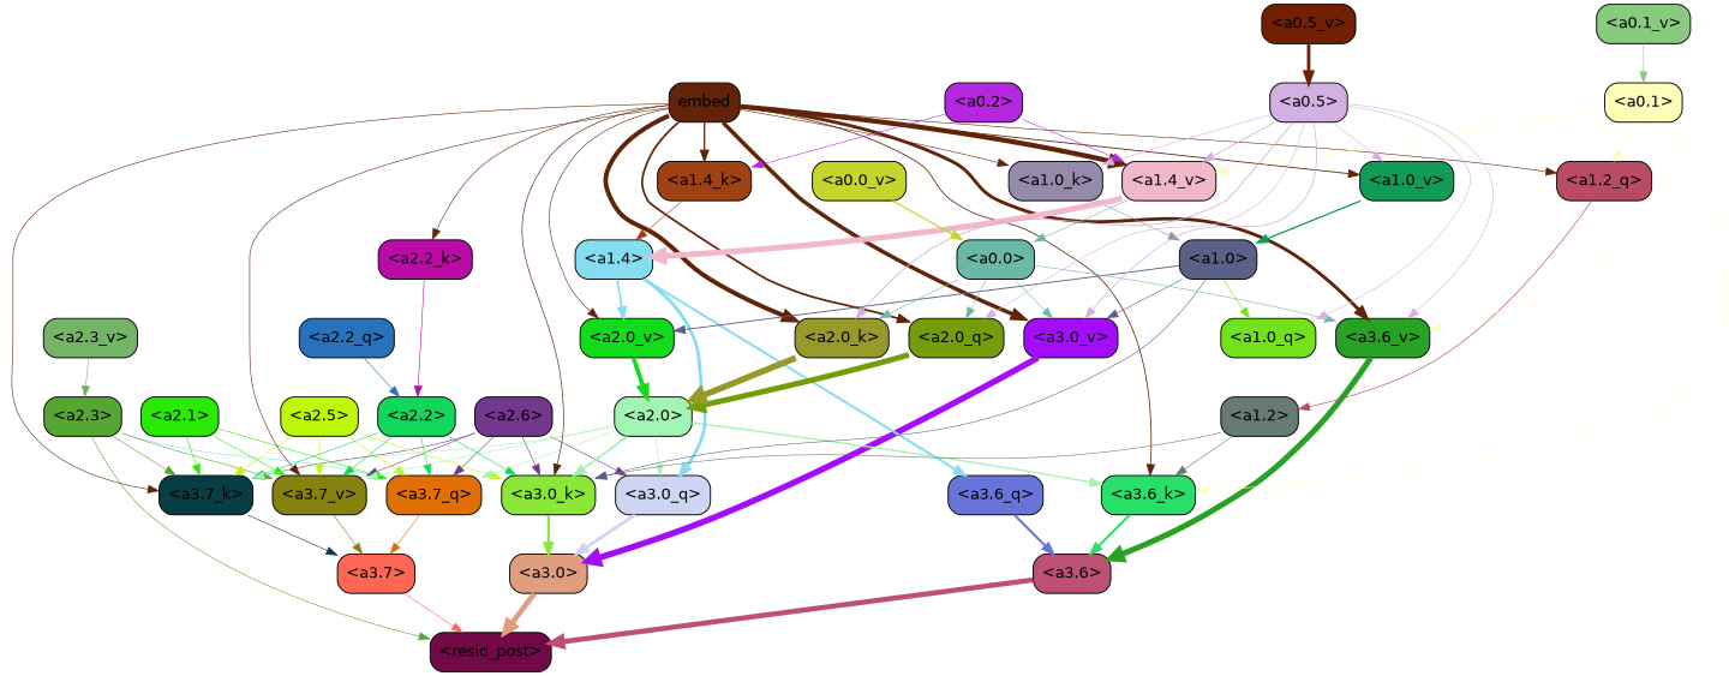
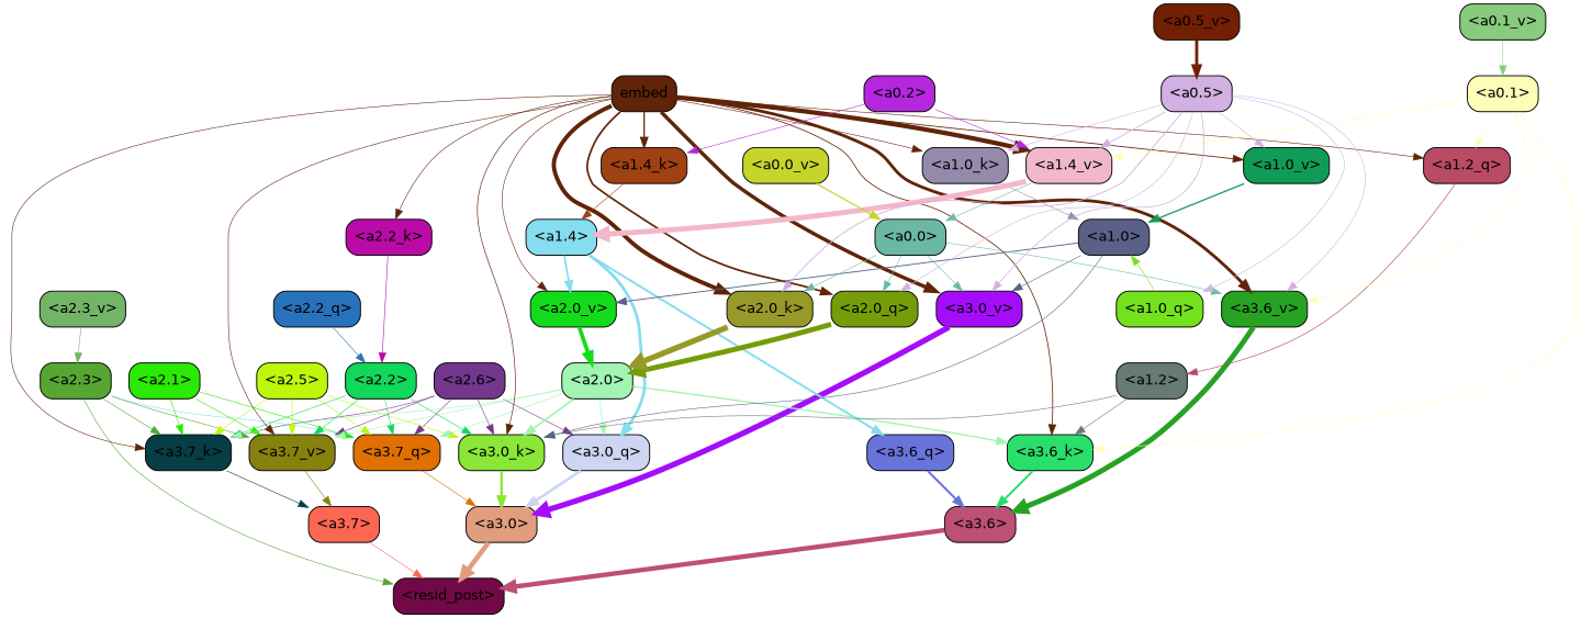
  strict digraph {
    splines=true
    node [color=black fontname=Helvetica shape=box style="filled, rounded"]
    edge [color="#612408" penwidth=0.6]
    "<a3.7>" [fillcolor="#fc6754"]
    "<resid_post>" [fillcolor="#720947"]
    "<a3.6>" [fillcolor="#bd5074"]
    "<a3.0>" [fillcolor="#e19e7e"]
    "<a2.3>" [fillcolor="#56a632"]
    "<a3.7_q>" [fillcolor="#e07003"]
    "<a3.7_k>" [fillcolor="#073d45"]
    "<a3.7_v>" [fillcolor="#85820e"]
    "<a3.6_q>" [fillcolor="#6974db"]
    "<a3.0_q>" [fillcolor="#cdd5f3"]
    "<a3.6_k>" [fillcolor="#2ade6a"]
    "<a3.0_k>" [fillcolor="#8ae738"]
    "<a3.6_v>" [fillcolor="#27a223"]
    "<a3.0_v>" [fillcolor="#a40df9"]
    "<a2.6>" [fillcolor="#73378d"]
    "<a2.5>" [fillcolor="#bdf80b"]
    "<a2.2>" [fillcolor="#11d85a"]
    "<a2.1>" [fillcolor="#2ae905"]
    "<a2.0>" [fillcolor="#a1f4b2"]
    "<a1.4>" [fillcolor="#86ddef"]
    "<a2.0_v>" [fillcolor="#12dc1a"]
    embed [fillcolor="#612408"]
    "<a2.0_q>" [fillcolor="#759c09"]
    "<a2.2_k>" [fillcolor="#bb0ba7"]
    "<a2.0_k>" [fillcolor="#979a29"]
    "<a1.2_q>" [fillcolor="#ba4b64"]
    "<a1.4_k>" [fillcolor="#a04113"]
    "<a1.0_k>" [fillcolor="#958aab"]
    "<a1.4_v>" [fillcolor="#f3b7ca"]
    "<a1.0_v>" [fillcolor="#109c57"]
    "<a1.2>" [fillcolor="#677a75"]
    "<a1.0>" [fillcolor="#5a6188"]
    "<a0.0>" [fillcolor="#6cb8a7"]
    "<a0.1>" [fillcolor="#fefdb8"]
    "<a0.5>" [fillcolor="#d2b0e2"]
    "<a1.0_q>" [fillcolor="#73e21c"]
    "<a2.2_q>" [fillcolor="#2772bb"]
    "<a2.3_v>" [fillcolor="#73b467"]
    "<a0.2>" [fillcolor="#b527df"]
    "<a0.5_v>" [fillcolor="#722003"]
    "<a0.1_v>" [fillcolor="#89cb7e"]
    "<a0.0_v>" [fillcolor="#c6d52c"]
    "<a3.7>" -> "<resid_post>" [color="#fc6754"]
    "<a3.6>" -> "<resid_post>" [color="#bd5074" penwidth=4.752790808677673]
    "<a3.0>" -> "<resid_post>" [color="#e19e7e" penwidth=4.897669434547424]
    "<a2.3>" -> "<resid_post>" [color="#56a632"]
    "<a2.3>" -> "<a3.7_q>" [color="#86ddef"]
    "<a2.3>" -> "<a3.7_k>" [color="#56a632"]
    "<a2.3>" -> "<a3.7_v>" [color="#56a632"]
-   "<a3.7_q>" -> "<a3.7>" [color="#e07003"]
+   "<a3.7_q>" -> "<a3.0>" [color="#e07003"]
    "<a3.7_k>" -> "<a3.7>" [color="#073d45"]
    "<a3.7_v>" -> "<a3.7>" [color="#85820e"]
    "<a3.6_q>" -> "<a3.6>" [color="#6974db" penwidth=2.160832464694977]
    "<a3.0_q>" -> "<a3.0>" [color="#cdd5f3" penwidth=2.870753765106201]
    "<a3.6_k>" -> "<a3.6>" [color="#2ade6a" penwidth=2.13908451795578]
    "<a3.0_k>" -> "<a3.0>" [color="#8ae738" penwidth=2.520303964614868]
    "<a3.6_v>" -> "<a3.6>" [color="#27a223" penwidth=5.297133803367615]
    "<a3.0_v>" -> "<a3.0>" [color="#a40df9" penwidth=5.680712580680847]
    "<a2.6>" -> "<a3.7_q>" [color="#73378d"]
    "<a2.6>" -> "<a3.7_k>" [color="#73378d"]
    "<a2.6>" -> "<a3.7_v>" [color="#73378d"]
    "<a2.6>" -> "<a3.0_q>" [color="#73378d"]
    "<a2.6>" -> "<a3.0_k>" [color="#73378d"]
    "<a2.5>" -> "<a3.7_q>" [color="#bdf80b"]
    "<a2.5>" -> "<a3.7_k>" [color="#bdf80b"]
    "<a2.5>" -> "<a3.7_v>" [color="#bdf80b"]
    "<a2.5>" -> "<a3.0_k>" [color="#bdf80b"]
    "<a2.2>" -> "<a3.7_q>" [color="#11d85a"]
    "<a2.2>" -> "<a3.7_k>" [color="#11d85a"]
    "<a2.2>" -> "<a3.7_v>" [color="#11d85a"]
    "<a2.2>" -> "<a3.0_k>" [color="#11d85a"]
    "<a2.1>" -> "<a3.7_q>" [color="#2ae905"]
    "<a2.1>" -> "<a3.7_k>" [color="#2ae905"]
    "<a2.1>" -> "<a3.7_v>" [color="#2ae905"]
    "<a2.0>" -> "<a3.7_q>" [color="#a1f4b2"]
    "<a2.0>" -> "<a3.7_k>" [color="#a1f4b2"]
    "<a2.0>" -> "<a3.7_v>" [color="#a1f4b2"]
    "<a2.0>" -> "<a3.0_q>" [color="#a1f4b2"]
    "<a2.0>" -> "<a3.6_k>" [color="#a1f4b2" penwidth=1.4811622872948647]
    "<a2.0>" -> "<a3.0_k>" [color="#a1f4b2" penwidth=1.8632715698331594]
    "<a1.4>" -> "<a3.6_q>" [color="#86ddef" penwidth=2.1468575447797775]
    "<a1.4>" -> "<a3.0_q>" [color="#86ddef" penwidth=3.0006065368652344]
    "<a1.4>" -> "<a2.0_v>" [color="#86ddef" penwidth=1.8759949803352356]
    "<a2.0_v>" -> "<a2.0>" [color="#12dc1a" penwidth=3.9731863737106323]
    embed -> "<a3.7_k>"
    embed -> "<a3.7_v>"
    embed -> "<a3.6_k>" [penwidth=0.8410270567983389]
    embed -> "<a3.0_k>" [penwidth=0.691851794719696]
    embed -> "<a3.6_v>" [penwidth=3.0758190751075745]
    embed -> "<a3.0_v>" [penwidth=3.6927278637886047]
    embed -> "<a2.0_v>"
    embed -> "<a2.0_q>" [penwidth=1.8617419600486755]
    embed -> "<a2.2_k>"
    embed -> "<a2.0_k>" [penwidth=4.189224064350128]
    embed -> "<a1.2_q>" [penwidth=0.603080153465271]
    embed -> "<a1.4_k>" [penwidth=1.3883130550384521]
    embed -> "<a1.0_k>"
    embed -> "<a1.4_v>" [penwidth=4.585226953029633]
    embed -> "<a1.0_v>" [penwidth=0.8794136047363281]
    "<a2.0_q>" -> "<a2.0>" [color="#759c09" penwidth=5.1847569942474365]
    "<a2.2_k>" -> "<a2.2>" [color="#bb0ba7" penwidth=0.6149471998214722]
    "<a2.0_k>" -> "<a2.0>" [color="#979a29" penwidth=5.773491740226746]
    "<a1.2_q>" -> "<a1.2>" [color="#ba4b64" penwidth=0.6863181293010712]
    "<a1.4_k>" -> "<a1.4>" [color="#a04113"]
    "<a1.0_k>" -> "<a1.0>" [color="#958aab"]
    "<a1.4_v>" -> "<a1.4>" [color="#f3b7ca" penwidth=5.299546539783478]
    "<a1.4_v>" -> "<a0.0>" [color="#6cb8a7"]
    "<a1.0_v>" -> "<a1.0>" [color="#109c57" penwidth=1.3690393567085266]
    "<a1.2>" -> "<a3.6_k>" [color="#677a75"]
    "<a1.2>" -> "<a3.0_k>" [color="#677a75"]
    "<a1.0>" -> "<a3.0_k>" [color="#5a6188"]
    "<a1.0>" -> "<a3.0_v>" [color="#5a6188"]
    "<a1.0>" -> "<a2.0_v>" [color="#5a6188" penwidth=0.9620223194360733]
    "<a0.0>" -> "<a3.6_v>" [color="#6cb8a7"]
    "<a0.0>" -> "<a3.0_v>" [color="#6cb8a7"]
    "<a0.0>" -> "<a2.0_q>" [color="#6cb8a7"]
    "<a0.0>" -> "<a2.0_k>" [color="#6cb8a7"]
    "<a0.1>" -> "<a3.6_k>" [color="#fefdb8"]
    "<a0.1>" -> "<a3.6_v>" [color="#fefdb8"]
    "<a0.1>" -> "<a1.2_q>" [color="#fefdb8"]
    "<a0.1>" -> "<a1.4_v>" [color="#fefdb8" penwidth=0.6243228018283844]
    "<a0.5>" -> "<a3.6_v>" [color="#d2b0e2"]
    "<a0.5>" -> "<a3.0_v>" [color="#d2b0e2" penwidth=0.8028683364391327]
    "<a0.5>" -> "<a2.0_q>" [color="#d2b0e2"]
    "<a0.5>" -> "<a2.0_k>" [color="#d2b0e2" penwidth=0.9350990951061249]
    "<a0.5>" -> "<a1.0_k>" [color="#d2b0e2"]
    "<a0.5>" -> "<a1.4_v>" [color="#d2b0e2" penwidth=0.9007003456354141]
    "<a0.5>" -> "<a1.0_v>" [color="#d2b0e2"]
    "<a0.5>" -> "<a1.0_q>" [color="#d2b0e2"]
-   "<a1.0>" -> "<a1.0_q>" [color="#73e21c"]
+   "<a1.0_q>" -> "<a1.0>" [color="#73e21c"]
    "<a2.2_q>" -> "<a2.2>" [color="#2772bb"]
    "<a2.3_v>" -> "<a2.3>" [color="#73b467"]
    "<a0.2>" -> "<a1.4_k>" [color="#b527df"]
    "<a0.2>" -> "<a1.4_v>" [color="#b527df"]
    "<a0.5_v>" -> "<a0.5>" [color="#722003" penwidth=3.087551772594452]
    "<a0.1_v>" -> "<a0.1>" [color="#89cb7e"]
    "<a0.0_v>" -> "<a0.0>" [color="#c6d52c" penwidth=1.3224871754646301]
  }
